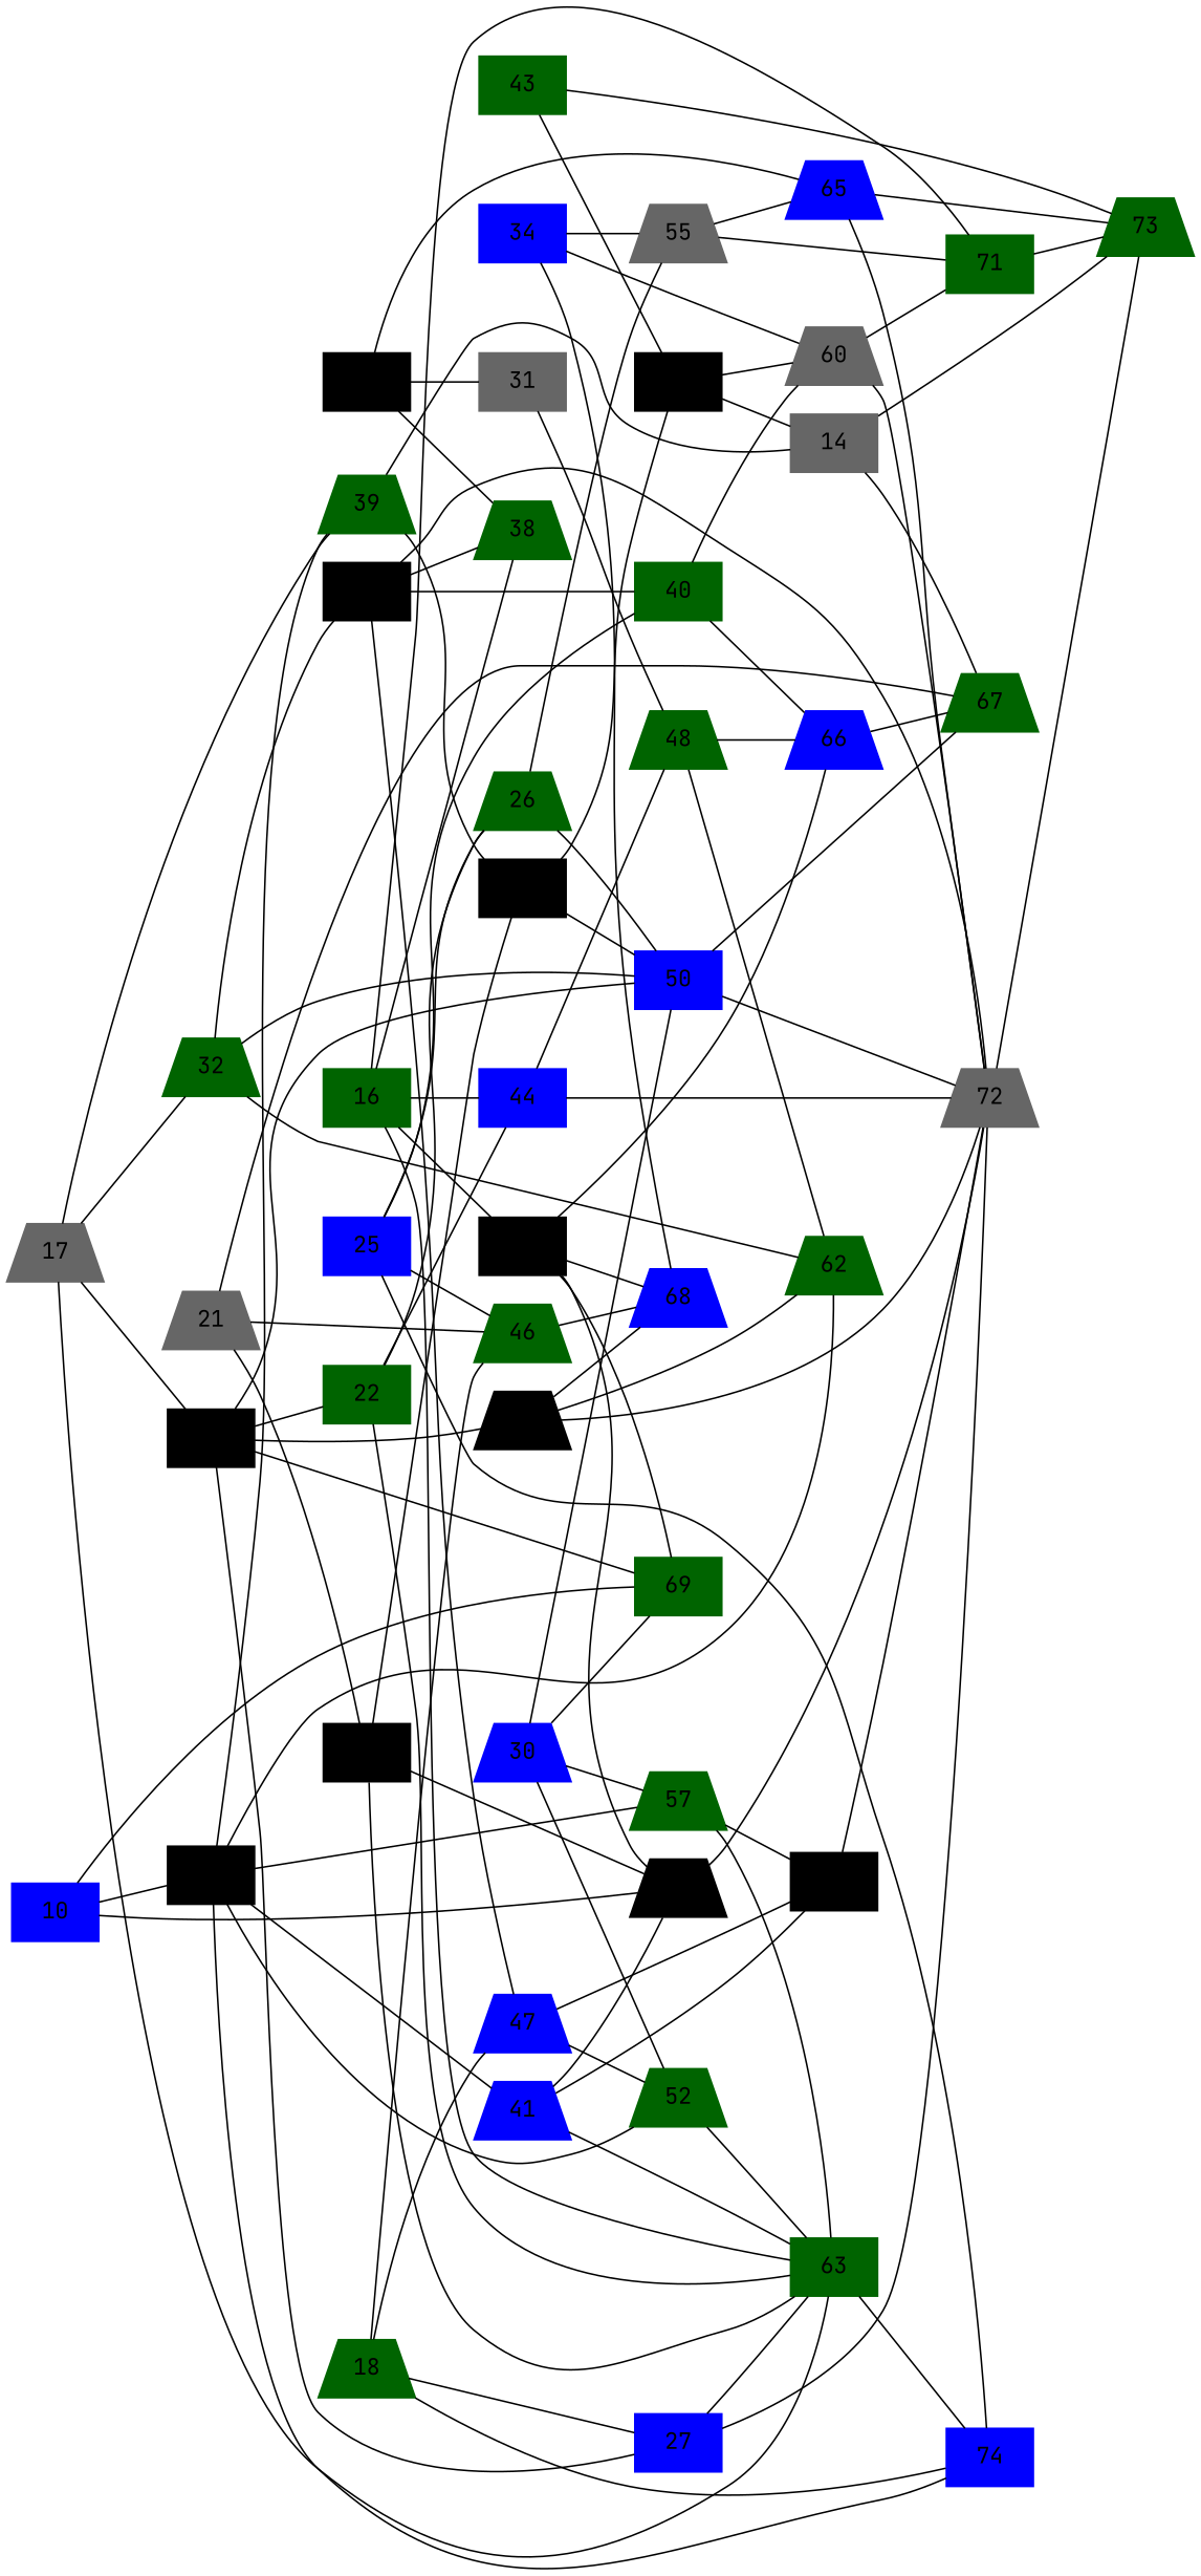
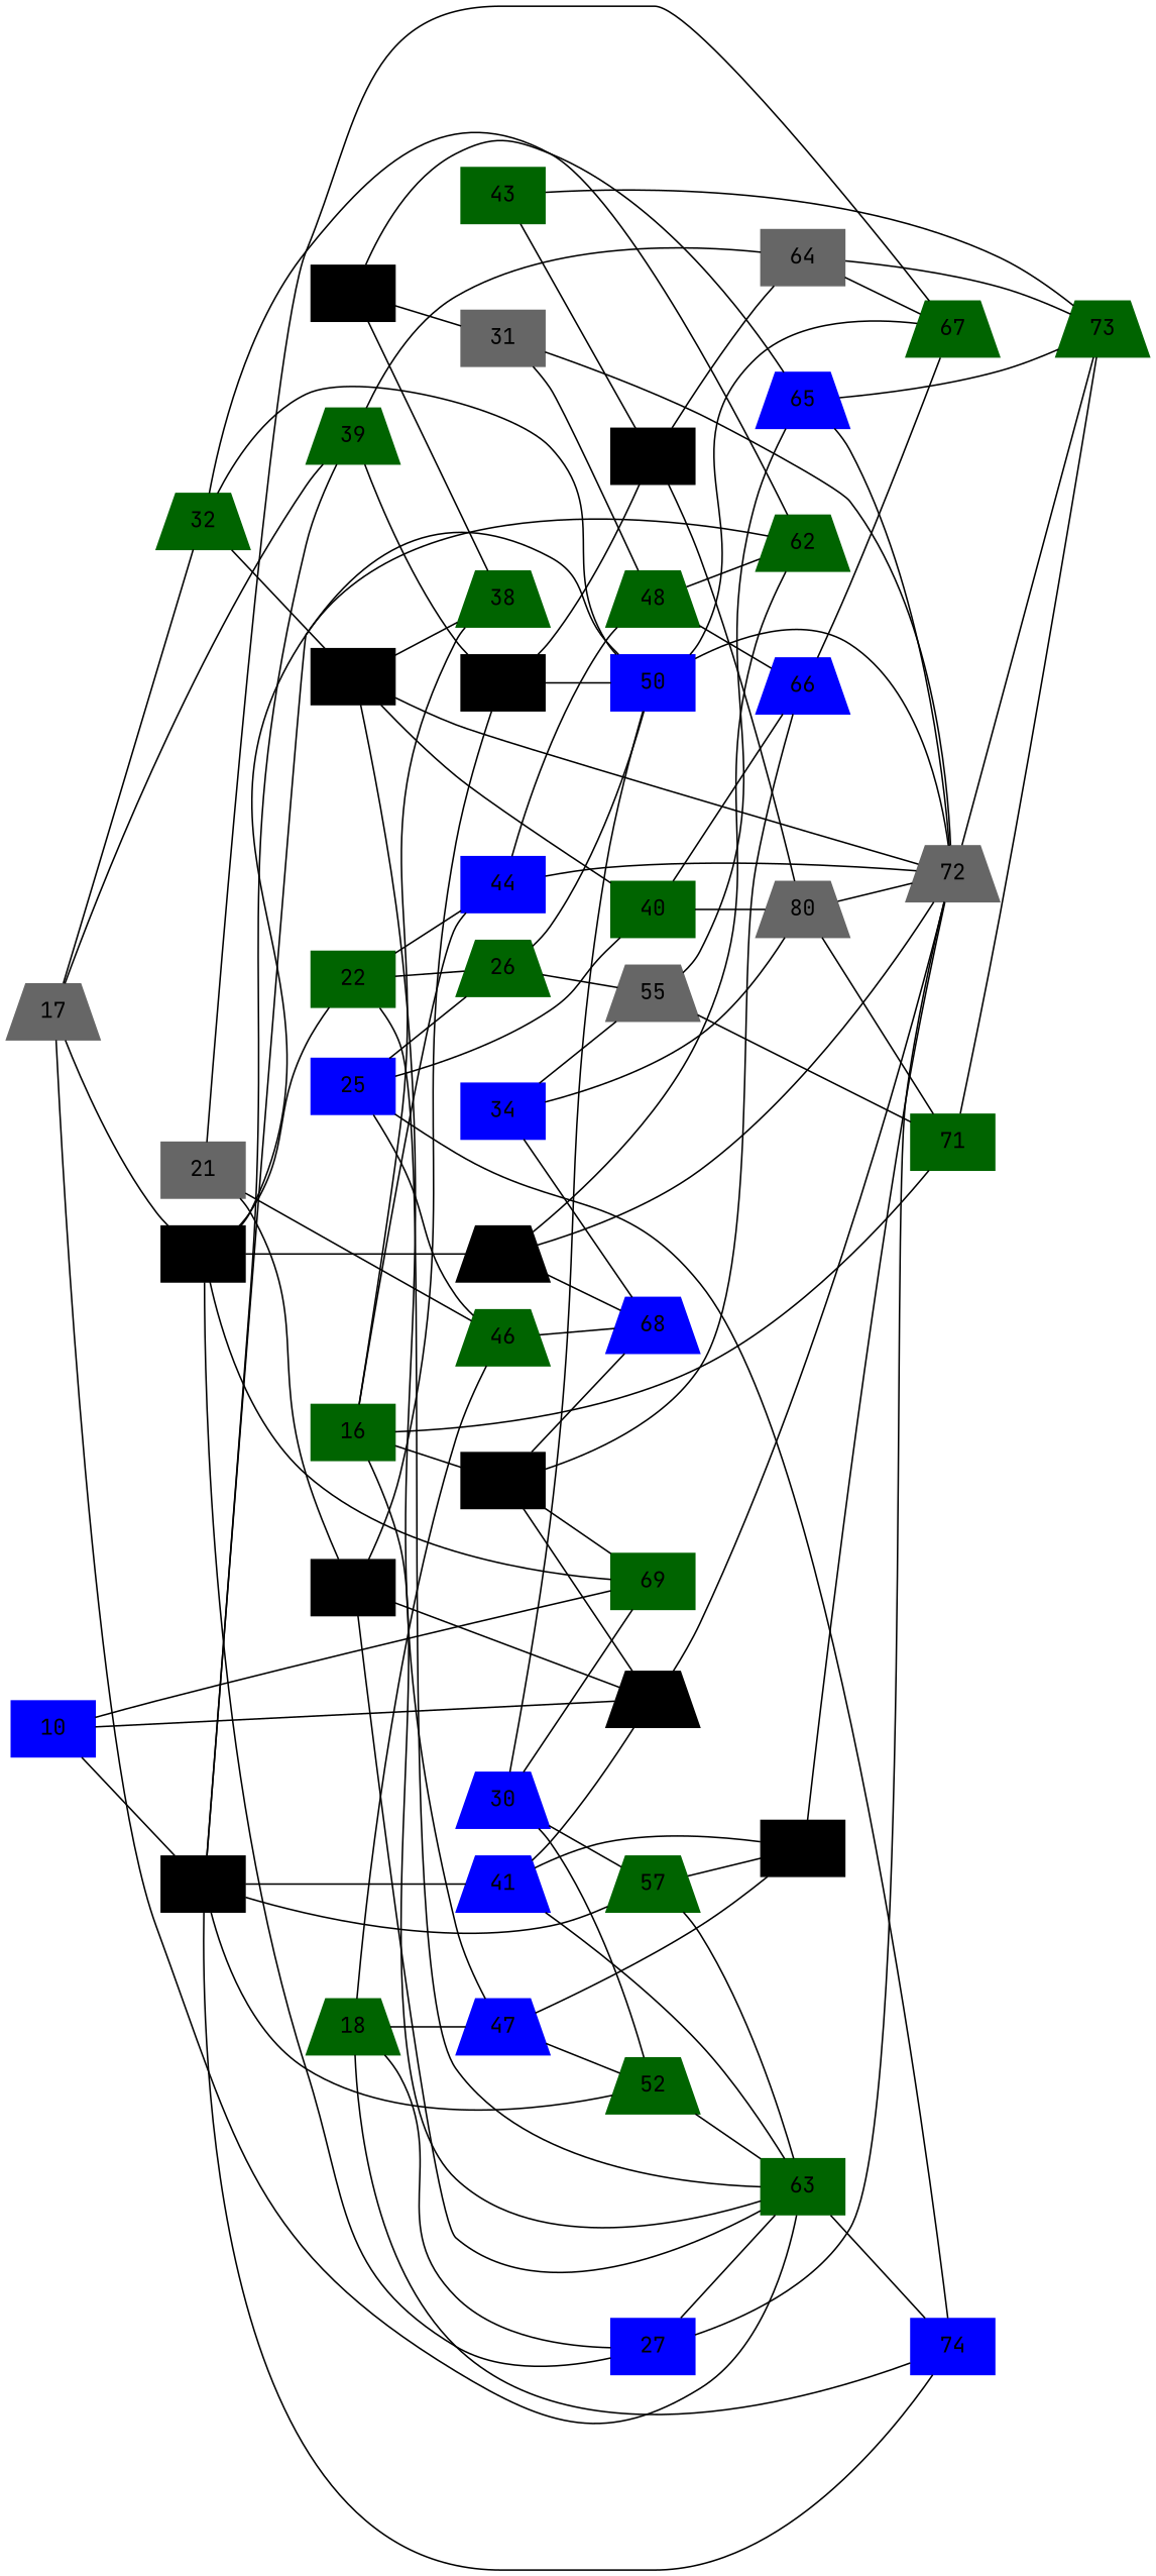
  graph {
    fontname="JetBrains Mono"
    rankdir=LR
    node [color=darkgreen fontname="JetBrains Mono" shape=box style=filled]
    edge [fontname="JetBrains Mono"]
    31 [color=gray40 super="+23"]
    72 [color=gray40 shape=trapezium super="+14+54"]
    48 [shape=trapezium super="+29"]
    7 [color=black]
    38 [shape=trapezium]
    65 [color=blue shape=trapezium]
    73 [shape=trapezium super="+11"]
    28 [color=black super="+24"]
    39 [shape=trapezium]
    74 [color=blue]
    41 [color=blue shape=trapezium super="+37"]
    52 [shape=trapezium]
    57 [shape=trapezium]
    62 [shape=trapezium]
    10 [color=blue]
    51 [color=black shape=trapezium super="+8"]
    69
    16 [super="+2"]
    44 [color=blue]
    45 [color=black super="+13"]
    63 [super="+49"]
    71
    68 [color=blue shape=trapezium]
    66 [color=blue shape=trapezium]
    19 [color=black super="+1+12"]
    27 [color=blue]
    22
    50 [color=blue super="+4+20"]
    56 [color=black shape=trapezium super="+53"]
    17 [color=gray40 shape=trapezium]
    32 [shape=trapezium]
    36 [color=black super="+6"]
    42 [color=black]
-   64 [color=gray40 label=14]
+   64 [color=gray40]
    18 [shape=trapezium]
    46 [shape=trapezium]
    47 [color=blue shape=trapezium]
    61 [color=black]
    26 [shape=trapezium]
    67 [shape=trapezium super="+59"]
-   21 [color=gray40 shape=trapezium]
+   21 [color=gray40]
    35 [color=black]
    55 [color=gray40 shape=trapezium]
    25 [color=blue]
    40
-   60 [color=gray40 shape=trapezium]
+   60 [color=gray40 shape=trapezium label=80]
    30 [color=blue shape=trapezium]
    34 [color=blue]
    58 [color=black]
    43
+   31 -- 72
    31 -- 48 [weight=3]
    72 -- 73
    48 -- 62
    48 -- 66
    7 -- 31 [weight=2]
    7 -- 38
    7 -- 65
    65 -- 72
    65 -- 73
    28 -- 39
    28 -- 74
    28 -- 41 [weight=2]
    28 -- 52
    28 -- 57
    28 -- 62
    39 -- 42
    39 -- 64
    41 -- 51
    41 -- 63 [weight=2]
    41 -- 61
    52 -- 63
    57 -- 63
    57 -- 61
    10 -- 28
    10 -- 51 [weight=2]
    10 -- 69
    51 -- 72
    16 -- 38
    16 -- 44
    16 -- 45 [weight=2]
    16 -- 63
    16 -- 71
    44 -- 72
    44 -- 48
    45 -- 51
    45 -- 69
    45 -- 68
    45 -- 66
    63 -- 74
    71 -- 73
    66 -- 67
    19 -- 69
    19 -- 27
    19 -- 22
    19 -- 50 [weight=2]
    19 -- 56 [weight=2]
    27 -- 72
    27 -- 63
    22 -- 44
    22 -- 63
    22 -- 26
    50 -- 72
    50 -- 67
    56 -- 72 [weight=2]
    56 -- 62
    56 -- 68
    17 -- 39
    17 -- 63
    17 -- 19
    17 -- 32
    32 -- 62
    32 -- 50
    32 -- 36
    36 -- 72
    36 -- 38 [weight=2]
    36 -- 47
    36 -- 40
    42 -- 50
    42 -- 58
    64 -- 73
    64 -- 67
    18 -- 74
    18 -- 27
    18 -- 46
    18 -- 47
    46 -- 68
    47 -- 52
    47 -- 61
    61 -- 72
    26 -- 50
    26 -- 55
    21 -- 46
    21 -- 67
    21 -- 35
    35 -- 51
    35 -- 63
    35 -- 42
    55 -- 65
    55 -- 71
    25 -- 74
    25 -- 46
    25 -- 26
    25 -- 40
    40 -- 66
    40 -- 60
    60 -- 72
    60 -- 71
    30 -- 52
    30 -- 57
    30 -- 69
    30 -- 50
    34 -- 68
    34 -- 55
    34 -- 60
    58 -- 64
    58 -- 60
    43 -- 73 [weight=2]
    43 -- 58
  }
